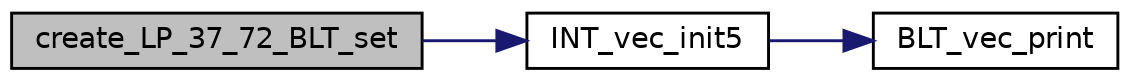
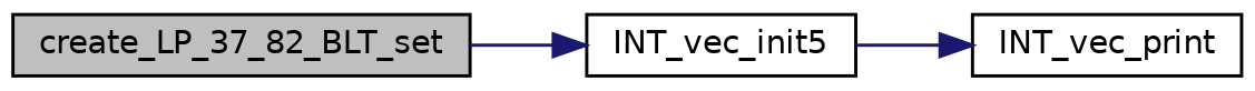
  digraph {
    rankdir=LR
    node [color=black fillcolor=white fontname=Helvetica fontsize=10 shape=record style=filled]
    edge [color=midnightblue fontname=Helvetica fontsize=10 labelfontname=Helvetica labelfontsize=10 style=solid]
-   n1 [fillcolor=grey75 fontcolor=black height=0.2 label=create_LP_37_72_BLT_set width=0.4]
+   n1 [fillcolor=grey75 fontcolor=black height=0.2 label=create_LP_37_82_BLT_set width=0.4]
    n2 [height=0.2 label=INT_vec_init5 width=0.4]
-   n3 [height=0.2 label=BLT_vec_print width=0.4]
+   n3 [height=0.2 label=INT_vec_print width=0.4]
    n1 -> n2
    n2 -> n3
  }
